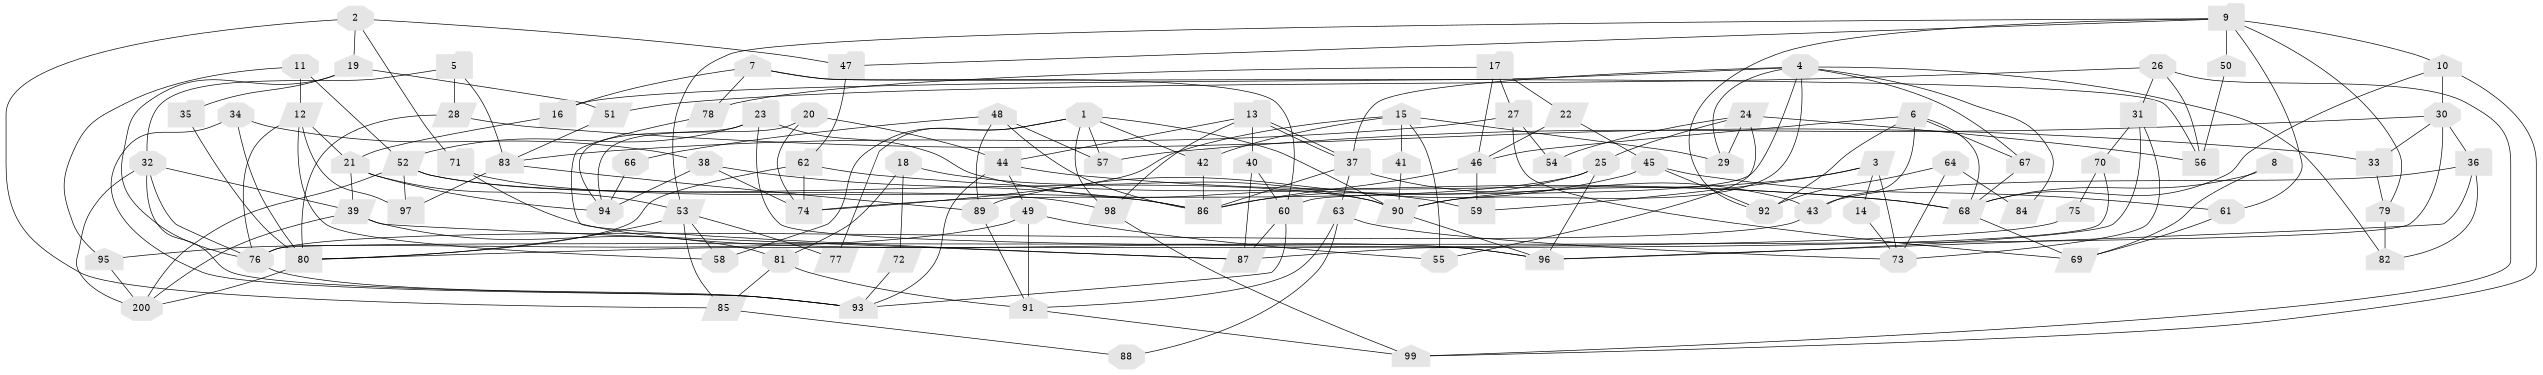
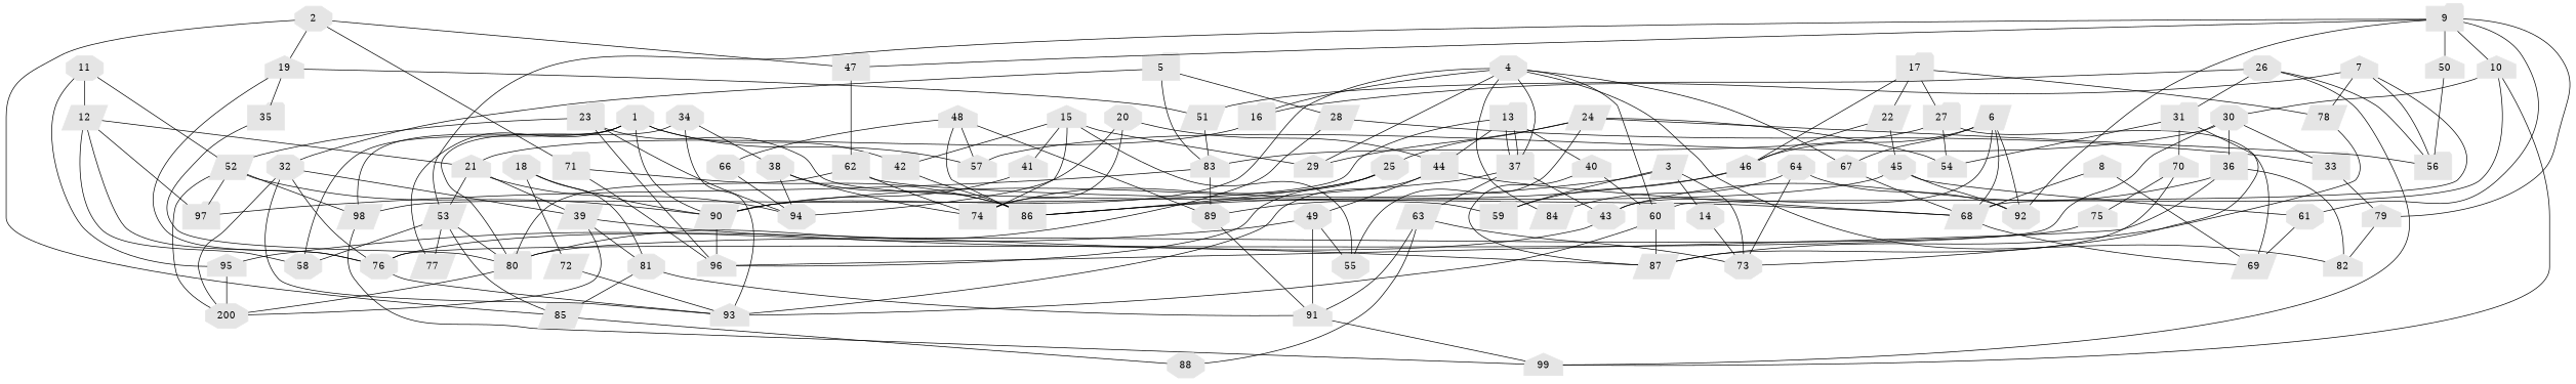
  graph {
    node [color=gray90 shape=octagon style=filled]
    42 [shape=folder]
    1
    57 [shape=house]
    58
    77 [shape=parallelogram]
    90 [shape=parallelogram]
    98 [shape=parallelogram]
    86 [shape=folder]
    96 [shape=house]
    99 [shape=house]
    19 [shape=house]
    2
    47 [shape=folder]
    71 [shape=folder]
    85 [shape=parallelogram]
    76
    35 [shape=folder]
    51 [shape=parallelogram]
    62 [shape=folder]
    88
    3 [shape=parallelogram]
    14
    59 [shape=folder]
    73
    4
    16 [shape=folder]
    29 [shape=house]
    37 [shape=folder]
    60 [shape=folder]
    67 [shape=house]
    82 [shape=house]
    84 [shape=parallelogram]
    21 [shape=house]
    43
    63 [shape=parallelogram]
    93 [shape=house]
    87 [shape=parallelogram]
    68 [shape=parallelogram]
    5 [shape=folder]
    28 [shape=parallelogram]
    32
    83 [shape=house]
    33 [shape=folder]
    80 [shape=folder]
    39 [shape=parallelogram]
    n46 [label=200]
    97 [shape=folder]
    89
    6 [shape=parallelogram]
    46 [shape=house]
    92
    69 [shape=parallelogram]
    7 [shape=house]
    56 [shape=folder]
    78 [shape=parallelogram]
    8 [shape=house]
    9 [shape=folder]
    10 [shape=house]
    50 [shape=house]
    53 [shape=parallelogram]
    61
    79 [shape=house]
    30
    36 [shape=folder]
    12 [shape=parallelogram]
    11
    52 [shape=parallelogram]
    95 [shape=house]
    94
    13 [shape=folder]
    40 [shape=house]
    44 [shape=folder]
    49
    15 [shape=house]
    41 [shape=house]
    55
    74 [shape=folder]
    17 [shape=folder]
    22 [shape=parallelogram]
    27 [shape=folder]
    45
    54 [shape=house]
    18
    72 [shape=parallelogram]
    81
    91 [shape=house]
    20
    23 [shape=folder]
    24 [shape=parallelogram]
    25
    26
    31 [shape=folder]
    70 [shape=house]
    75 [shape=house]
    34
    38
    48 [shape=house]
    66
    64
    42 -- 86
    1 -- 42
    1 -- 57
    1 -- 58
    1 -- 77
    1 -- 90
    1 -- 98
    90 -- 96
    98 -- 99
    19 -- 76
    19 -- 35
    19 -- 51
    2 -- 19
    2 -- 47
    2 -- 71
    2 -- 85
    47 -- 62
    71 -- 86
    71 -- 96
    85 -- 88
    76 -- 93
    35 -- 80
    51 -- 83
    62 -- 68
    62 -- 80
    62 -- 74
    3 -- 90
    3 -- 14
    3 -- 59
    3 -- 73
    14 -- 73
    4 -- 90
    4 -- 16
    4 -- 29
    4 -- 37
    4 -- 60
    4 -- 67
    4 -- 82
    4 -- 84
    16 -- 21
    37 -- 86
    37 -- 43
    37 -- 63
    60 -- 93
    60 -- 87
    67 -- 68
    21 -- 39
    21 -- 53
    21 -- 94
    43 -- 76
    63 -- 88
    63 -- 73
    63 -- 91
    68 -- 69
    5 -- 28
    5 -- 32
    5 -- 83
    28 -- 33
    28 -- 80
    32 -- 76
    32 -- 93
    32 -- 39
    32 -- n46
    83 -- 97
    83 -- 89
    33 -- 79
    80 -- n46
    39 -- 87
    39 -- n46
    39 -- 81
    89 -- 91
    6 -- 67
    6 -- 43
    6 -- 68
    6 -- 46
    6 -- 92
    46 -- 86
    46 -- 59
    7 -- 16
    7 -- 60
    7 -- 56
    7 -- 78
    78 -- 87
    8 -- 68
    8 -- 69
    9 -- 47
    9 -- 92
    9 -- 10
    9 -- 50
    9 -- 53
    9 -- 61
    9 -- 79
    10 -- 99
    10 -- 68
    10 -- 30
    50 -- 56
    53 -- 58
    53 -- 77
    53 -- 85
    53 -- 80
    61 -- 69
    79 -- 82
    30 -- 57
    30 -- 76
    30 -- 33
    30 -- 36
    36 -- 96
    36 -- 82
    36 -- 43
    12 -- 58
    12 -- 76
    12 -- 21
    12 -- 97
    11 -- 12
    11 -- 52
    11 -- 95
    52 -- 90
    52 -- 98
    52 -- n46
    52 -- 97
    95 -- n46
    13 -- 98
    13 -- 37
    13 -- 37
    13 -- 40
    13 -- 44
    40 -- 60
    40 -- 87
    44 -- 93
    44 -- 68
    44 -- 49
    49 -- 95
    49 -- 55
    49 -- 91
    15 -- 42
    15 -- 29
    15 -- 41
    15 -- 55
    15 -- 74
    41 -- 90
    17 -- 46
    17 -- 78
    17 -- 22
    17 -- 27
    22 -- 46
    22 -- 45
    27 -- 83
    27 -- 69
    27 -- 54
    45 -- 89
    45 -- 92
    45 -- 61
    18 -- 90
    18 -- 72
    18 -- 81
    72 -- 93
    81 -- 85
    81 -- 91
    91 -- 99
    20 -- 94
    20 -- 44
    20 -- 74
    23 -- 96
    23 -- 59
    23 -- 52
    23 -- 94
    24 -- 29
    24 -- 56
    24 -- 55
    24 -- 54
    24 -- 25
    25 -- 86
    25 -- 96
    25 -- 74
    26 -- 99
    26 -- 51
    26 -- 56
    26 -- 31
-   31 -- 96
+   31 -- 54
    31 -- 73
    31 -- 70
    70 -- 87
    70 -- 75
    75 -- 80
    34 -- 93
    34 -- 80
    34 -- 38
    38 -- 86
    38 -- 94
    38 -- 74
    48 -- 57
    48 -- 86
    48 -- 89
    48 -- 66
    66 -- 94
    64 -- 73
    64 -- 84
    64 -- 92
  }
